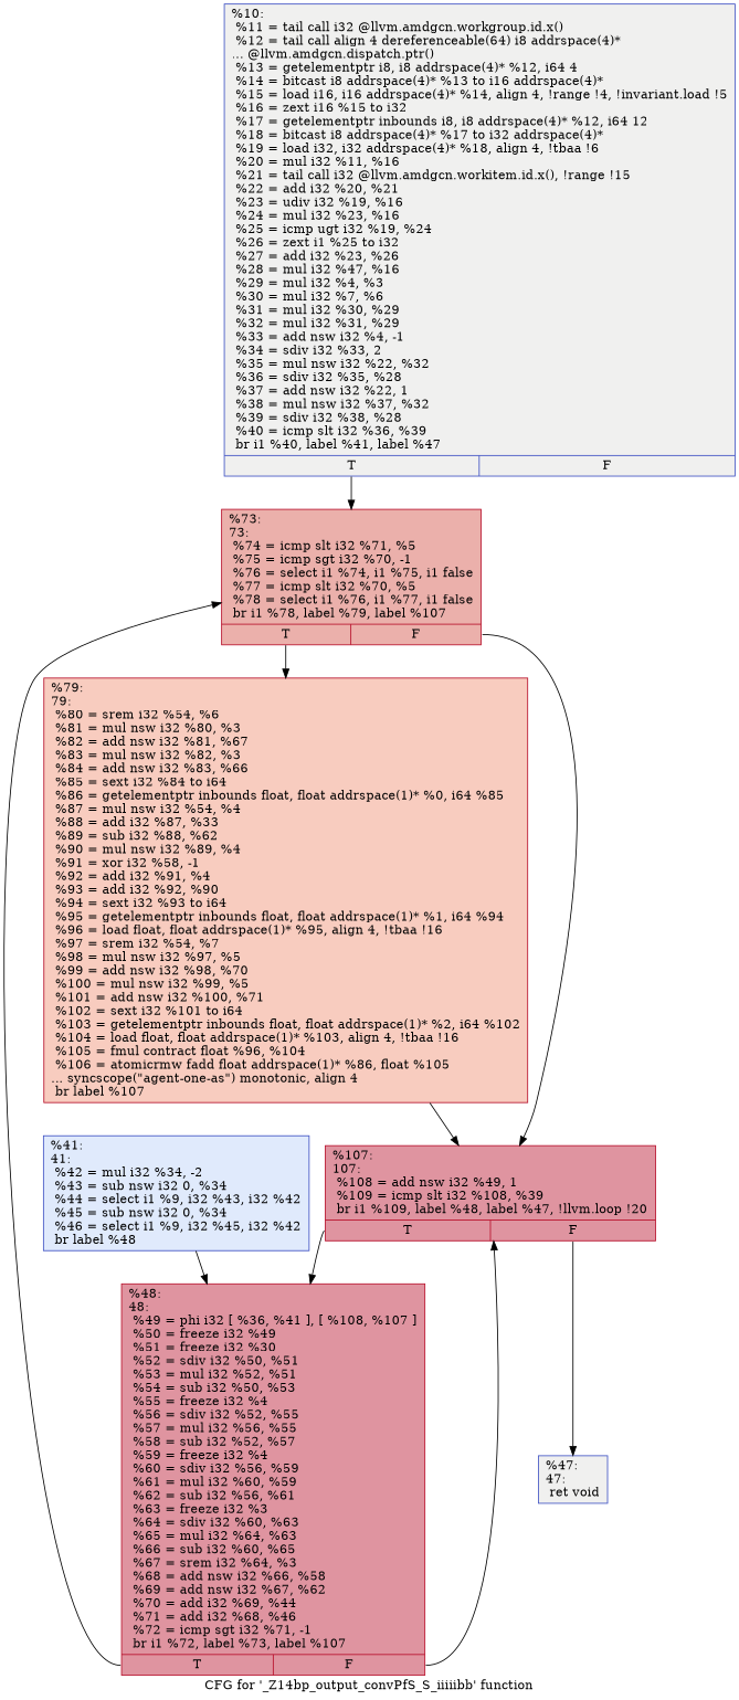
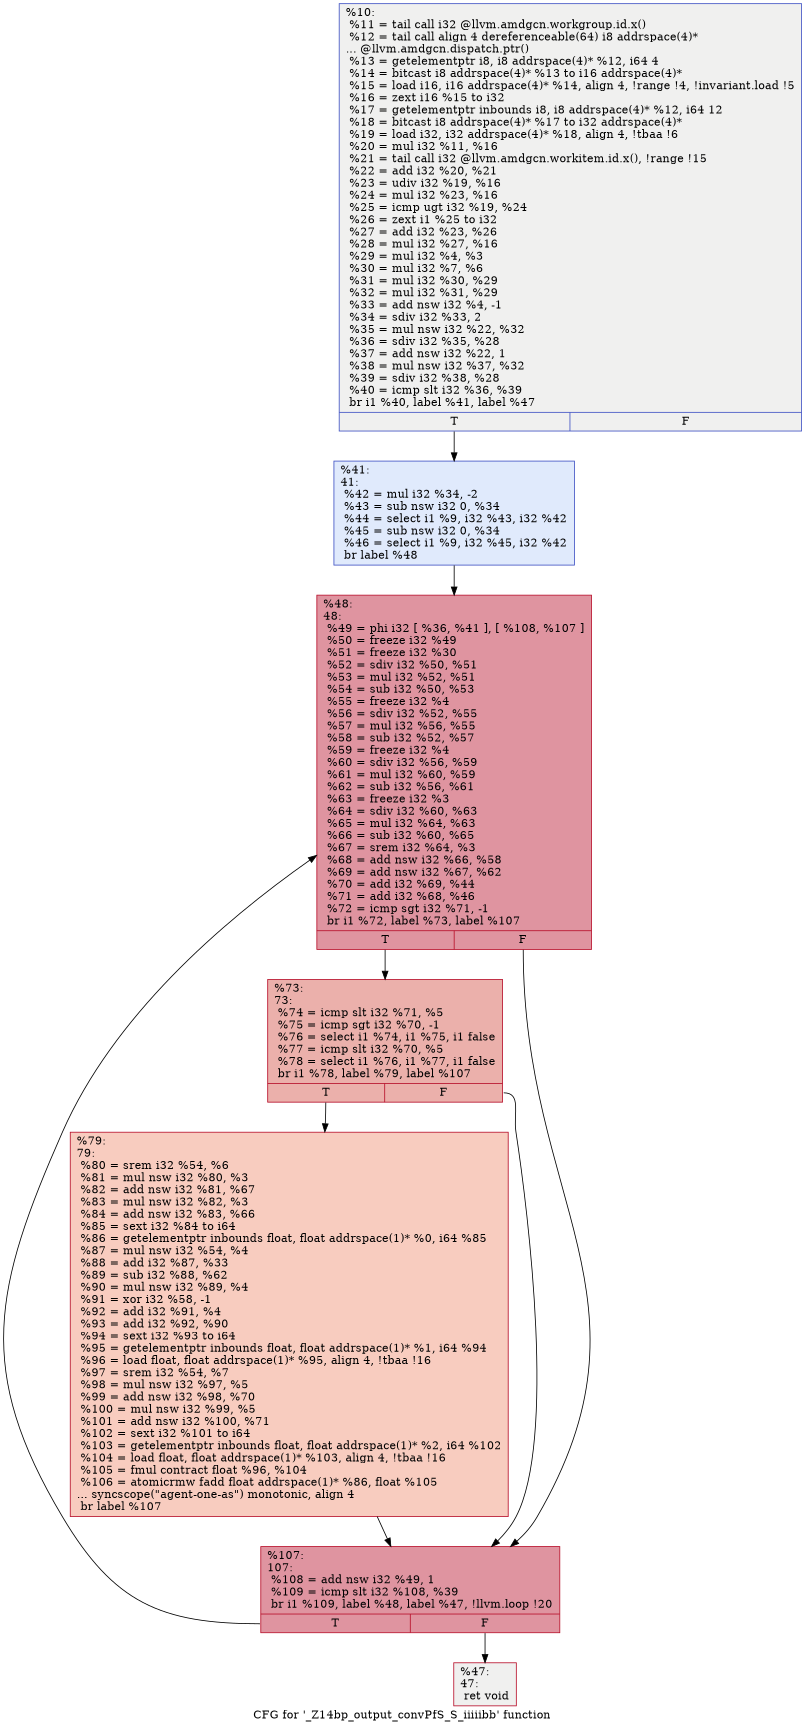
  digraph {
    label="CFG for '_Z14bp_output_convPfS_S_iiiiibb' function"
    node [color="#b70d28ff" fillcolor="#dedcdb70" shape=record style=filled]
    edge [tailport=s0]
-   n1 [color="#3d50c3ff" label="{%10:\l  %11 = tail call i32 @llvm.amdgcn.workgroup.id.x()\l  %12 = tail call align 4 dereferenceable(64) i8 addrspace(4)*\l... @llvm.amdgcn.dispatch.ptr()\l  %13 = getelementptr i8, i8 addrspace(4)* %12, i64 4\l  %14 = bitcast i8 addrspace(4)* %13 to i16 addrspace(4)*\l  %15 = load i16, i16 addrspace(4)* %14, align 4, !range !4, !invariant.load !5\l  %16 = zext i16 %15 to i32\l  %17 = getelementptr inbounds i8, i8 addrspace(4)* %12, i64 12\l  %18 = bitcast i8 addrspace(4)* %17 to i32 addrspace(4)*\l  %19 = load i32, i32 addrspace(4)* %18, align 4, !tbaa !6\l  %20 = mul i32 %11, %16\l  %21 = tail call i32 @llvm.amdgcn.workitem.id.x(), !range !15\l  %22 = add i32 %20, %21\l  %23 = udiv i32 %19, %16\l  %24 = mul i32 %23, %16\l  %25 = icmp ugt i32 %19, %24\l  %26 = zext i1 %25 to i32\l  %27 = add i32 %23, %26\l  %28 = mul i32 %47, %16\l  %29 = mul i32 %4, %3\l  %30 = mul i32 %7, %6\l  %31 = mul i32 %30, %29\l  %32 = mul i32 %31, %29\l  %33 = add nsw i32 %4, -1\l  %34 = sdiv i32 %33, 2\l  %35 = mul nsw i32 %22, %32\l  %36 = sdiv i32 %35, %28\l  %37 = add nsw i32 %22, 1\l  %38 = mul nsw i32 %37, %32\l  %39 = sdiv i32 %38, %28\l  %40 = icmp slt i32 %36, %39\l  br i1 %40, label %41, label %47\l|{<s0>T|<s1>F}}"]
+   n1 [color="#3d50c3ff" label="{%10:\l  %11 = tail call i32 @llvm.amdgcn.workgroup.id.x()\l  %12 = tail call align 4 dereferenceable(64) i8 addrspace(4)*\l... @llvm.amdgcn.dispatch.ptr()\l  %13 = getelementptr i8, i8 addrspace(4)* %12, i64 4\l  %14 = bitcast i8 addrspace(4)* %13 to i16 addrspace(4)*\l  %15 = load i16, i16 addrspace(4)* %14, align 4, !range !4, !invariant.load !5\l  %16 = zext i16 %15 to i32\l  %17 = getelementptr inbounds i8, i8 addrspace(4)* %12, i64 12\l  %18 = bitcast i8 addrspace(4)* %17 to i32 addrspace(4)*\l  %19 = load i32, i32 addrspace(4)* %18, align 4, !tbaa !6\l  %20 = mul i32 %11, %16\l  %21 = tail call i32 @llvm.amdgcn.workitem.id.x(), !range !15\l  %22 = add i32 %20, %21\l  %23 = udiv i32 %19, %16\l  %24 = mul i32 %23, %16\l  %25 = icmp ugt i32 %19, %24\l  %26 = zext i1 %25 to i32\l  %27 = add i32 %23, %26\l  %28 = mul i32 %27, %16\l  %29 = mul i32 %4, %3\l  %30 = mul i32 %7, %6\l  %31 = mul i32 %30, %29\l  %32 = mul i32 %31, %29\l  %33 = add nsw i32 %4, -1\l  %34 = sdiv i32 %33, 2\l  %35 = mul nsw i32 %22, %32\l  %36 = sdiv i32 %35, %28\l  %37 = add nsw i32 %22, 1\l  %38 = mul nsw i32 %37, %32\l  %39 = sdiv i32 %38, %28\l  %40 = icmp slt i32 %36, %39\l  br i1 %40, label %41, label %47\l|{<s0>T|<s1>F}}"]
    n2 [color="#3d50c3ff" fillcolor="#b9d0f970" label="{%41:\l41:                                               \l  %42 = mul i32 %34, -2\l  %43 = sub nsw i32 0, %34\l  %44 = select i1 %9, i32 %43, i32 %42\l  %45 = sub nsw i32 0, %34\l  %46 = select i1 %9, i32 %45, i32 %42\l  br label %48\l}"]
    n3 [fillcolor="#b70d2870" label="{%48:\l48:                                               \l  %49 = phi i32 [ %36, %41 ], [ %108, %107 ]\l  %50 = freeze i32 %49\l  %51 = freeze i32 %30\l  %52 = sdiv i32 %50, %51\l  %53 = mul i32 %52, %51\l  %54 = sub i32 %50, %53\l  %55 = freeze i32 %4\l  %56 = sdiv i32 %52, %55\l  %57 = mul i32 %56, %55\l  %58 = sub i32 %52, %57\l  %59 = freeze i32 %4\l  %60 = sdiv i32 %56, %59\l  %61 = mul i32 %60, %59\l  %62 = sub i32 %56, %61\l  %63 = freeze i32 %3\l  %64 = sdiv i32 %60, %63\l  %65 = mul i32 %64, %63\l  %66 = sub i32 %60, %65\l  %67 = srem i32 %64, %3\l  %68 = add nsw i32 %66, %58\l  %69 = add nsw i32 %67, %62\l  %70 = add i32 %69, %44\l  %71 = add i32 %68, %46\l  %72 = icmp sgt i32 %71, -1\l  br i1 %72, label %73, label %107\l|{<s0>T|<s1>F}}"]
-   n4 [color="#3d50c3ff" label="{%47:\l47:                                               \l  ret void\l}"]
+   n4 [label="{%47:\l47:                                               \l  ret void\l}"]
    n5 [fillcolor="#d24b4070" label="{%73:\l73:                                               \l  %74 = icmp slt i32 %71, %5\l  %75 = icmp sgt i32 %70, -1\l  %76 = select i1 %74, i1 %75, i1 false\l  %77 = icmp slt i32 %70, %5\l  %78 = select i1 %76, i1 %77, i1 false\l  br i1 %78, label %79, label %107\l|{<s0>T|<s1>F}}"]
    n6 [fillcolor="#b70d2870" label="{%107:\l107:                                              \l  %108 = add nsw i32 %49, 1\l  %109 = icmp slt i32 %108, %39\l  br i1 %109, label %48, label %47, !llvm.loop !20\l|{<s0>T|<s1>F}}"]
    n7 [fillcolor="#f08b6e70" label="{%79:\l79:                                               \l  %80 = srem i32 %54, %6\l  %81 = mul nsw i32 %80, %3\l  %82 = add nsw i32 %81, %67\l  %83 = mul nsw i32 %82, %3\l  %84 = add nsw i32 %83, %66\l  %85 = sext i32 %84 to i64\l  %86 = getelementptr inbounds float, float addrspace(1)* %0, i64 %85\l  %87 = mul nsw i32 %54, %4\l  %88 = add i32 %87, %33\l  %89 = sub i32 %88, %62\l  %90 = mul nsw i32 %89, %4\l  %91 = xor i32 %58, -1\l  %92 = add i32 %91, %4\l  %93 = add i32 %92, %90\l  %94 = sext i32 %93 to i64\l  %95 = getelementptr inbounds float, float addrspace(1)* %1, i64 %94\l  %96 = load float, float addrspace(1)* %95, align 4, !tbaa !16\l  %97 = srem i32 %54, %7\l  %98 = mul nsw i32 %97, %5\l  %99 = add nsw i32 %98, %70\l  %100 = mul nsw i32 %99, %5\l  %101 = add nsw i32 %100, %71\l  %102 = sext i32 %101 to i64\l  %103 = getelementptr inbounds float, float addrspace(1)* %2, i64 %102\l  %104 = load float, float addrspace(1)* %103, align 4, !tbaa !16\l  %105 = fmul contract float %96, %104\l  %106 = atomicrmw fadd float addrspace(1)* %86, float %105\l... syncscope(\"agent-one-as\") monotonic, align 4\l  br label %107\l}"]
-   n1 -> n5
+   n1 -> n2
    n2 -> n3
    n3 -> n5
    n3 -> n6 [tailport=s1]
    n5 -> n6 [tailport=s1]
    n5 -> n7
    n6 -> n3
    n6 -> n4 [tailport=s1]
    n7 -> n6
  }
